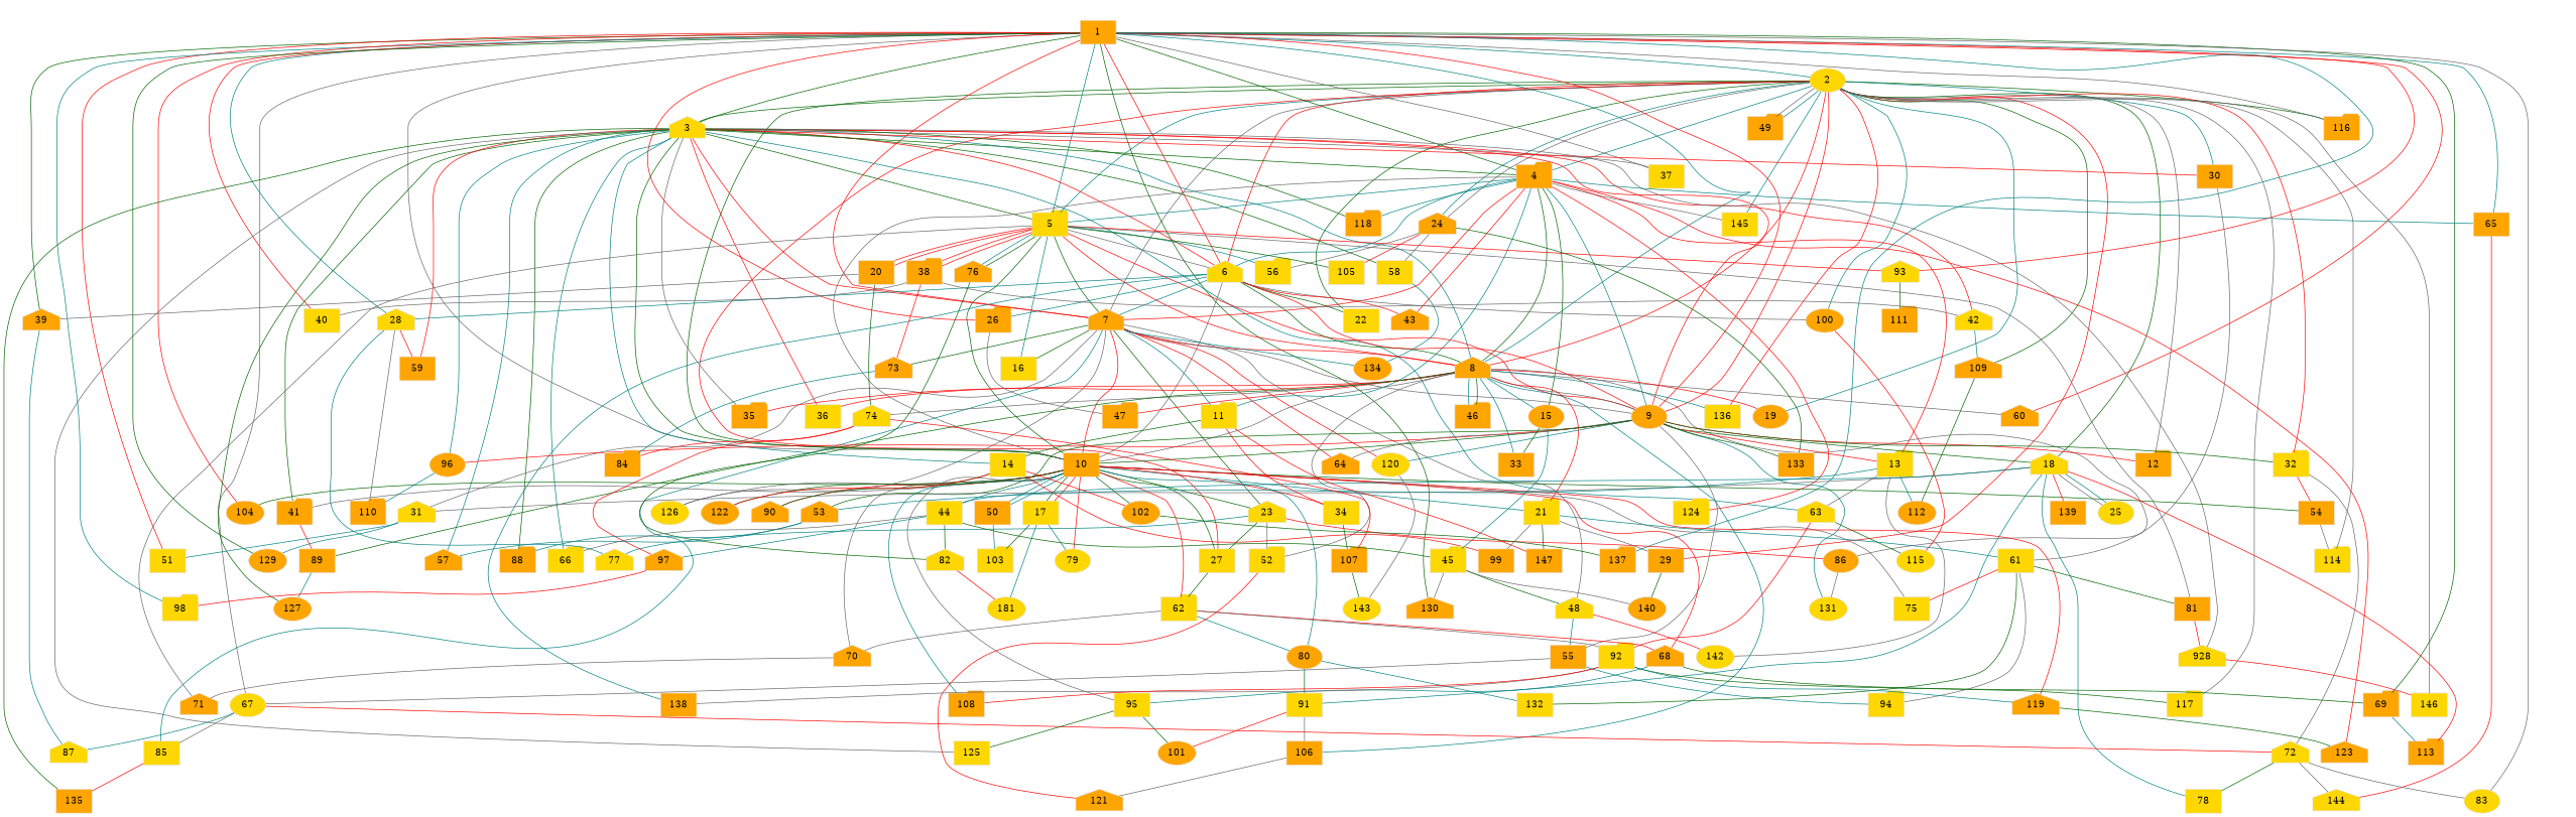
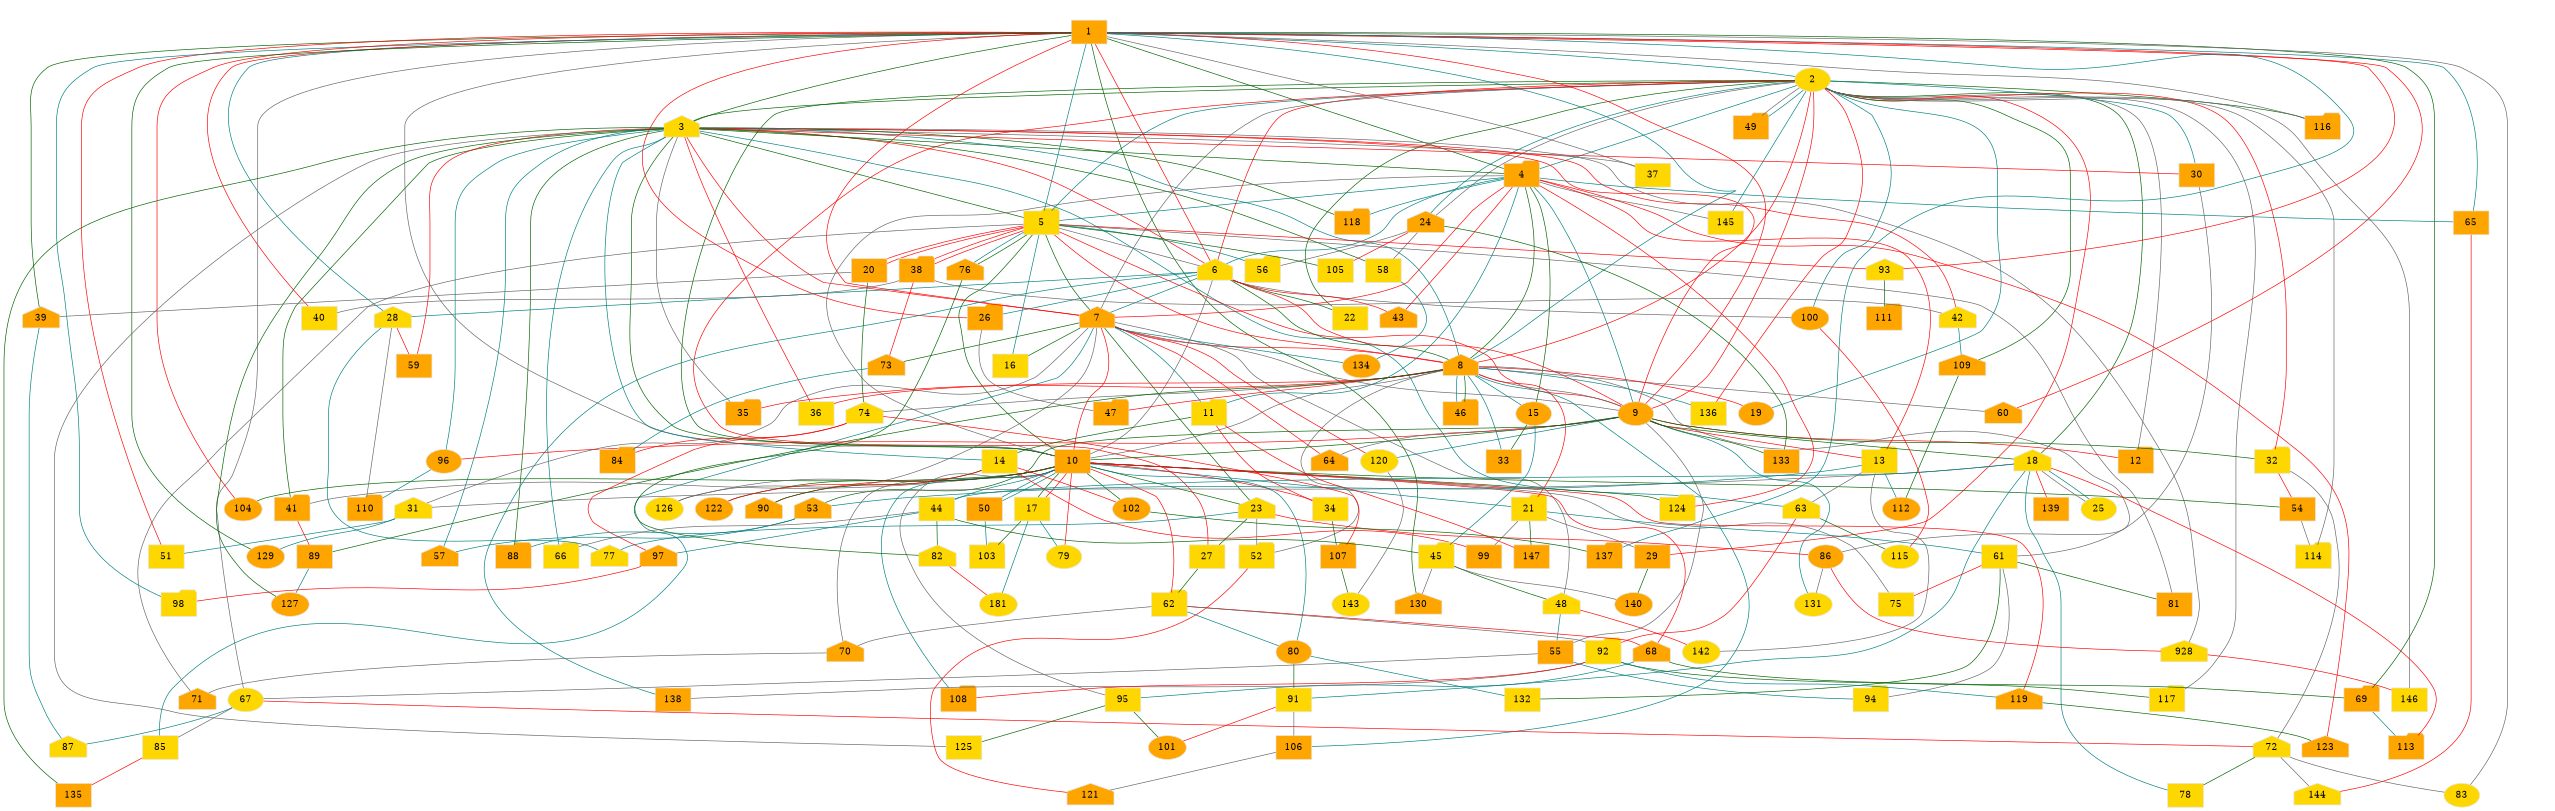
  graph {
    node [color=gray90 fillcolor=orange shape=box style=filled]
    edge [color=red]
    2 [fillcolor=gold shape=ellipse]
    1
    3 [fillcolor=gold shape=house]
    4 [shape=folder]
    5 [fillcolor=gold shape=folder]
    6 [fillcolor=gold shape=house]
    7 [shape=house]
    8 [shape=house]
    9 [shape=ellipse]
    10
    26 [shape=folder]
    28 [fillcolor=gold shape=house]
    37 [fillcolor=gold]
    39 [shape=house]
    40 [fillcolor=gold]
    51 [fillcolor=gold]
    60 [shape=house]
    65
    67 [fillcolor=gold shape=ellipse]
    69 [shape=folder]
    83 [fillcolor=gold shape=ellipse]
    93 [fillcolor=gold shape=house]
    98 [fillcolor=gold shape=folder]
    104 [shape=ellipse]
    116 [shape=folder]
    129 [shape=ellipse]
    130 [shape=house]
    137 [shape=folder]
    12 [shape=folder]
    18 [fillcolor=gold shape=house]
    19 [shape=ellipse]
    22 [fillcolor=gold]
    24 [shape=house]
    27 [fillcolor=gold]
    29
    30
    32 [fillcolor=gold shape=folder]
    49 [shape=folder]
    100 [shape=ellipse]
    109 [shape=house]
    114 [fillcolor=gold shape=folder]
    117 [fillcolor=gold shape=folder]
    136 [fillcolor=gold]
    145 [fillcolor=gold]
    146 [fillcolor=gold]
    14 [fillcolor=gold]
    35 [shape=folder]
    36 [fillcolor=gold]
    41 [shape=folder]
    42 [fillcolor=gold shape=house]
    57 [shape=house]
    58 [fillcolor=gold]
    59
    63 [fillcolor=gold shape=house]
    66 [fillcolor=gold shape=folder]
    88 [shape=folder]
    96 [shape=ellipse]
    118 [shape=folder]
    125 [fillcolor=gold]
    127 [shape=ellipse]
    n61 [fillcolor=gold label=928 shape=house]
    135
    11 [fillcolor=gold shape=folder]
    13 [fillcolor=gold shape=folder]
    15 [shape=ellipse]
    43 [shape=house]
    123 [shape=house]
    124 [fillcolor=gold shape=folder]
    16 [fillcolor=gold]
    20
    38 [shape=folder]
    56 [fillcolor=gold shape=folder]
    71 [shape=house]
    76 [shape=house]
    81
    105 [fillcolor=gold]
    138
    23 [fillcolor=gold shape=house]
    31 [fillcolor=gold shape=house]
    48 [fillcolor=gold shape=house]
    64 [shape=house]
    73 [shape=house]
    85 [fillcolor=gold]
    120 [fillcolor=gold shape=ellipse]
    126 [fillcolor=gold shape=ellipse]
    134 [shape=ellipse]
    21 [fillcolor=gold shape=folder]
    33
    46 [shape=folder]
    47 [shape=folder]
    52 [fillcolor=gold shape=folder]
    74 [fillcolor=gold shape=house]
    86 [shape=ellipse]
    89
    106
    53 [shape=house]
    55
    131 [fillcolor=gold shape=ellipse]
    133
    17 [fillcolor=gold]
    34 [fillcolor=gold]
    44 [fillcolor=gold]
    50
    54
    62 [fillcolor=gold shape=folder]
    68 [shape=house]
    70 [shape=house]
    75 [fillcolor=gold]
    79 [fillcolor=gold shape=ellipse]
    80 [shape=ellipse]
    90 [shape=house]
    95 [fillcolor=gold]
    102 [shape=ellipse]
    108 [shape=folder]
    119 [shape=house]
    122 [shape=ellipse]
    77 [fillcolor=gold shape=house]
    110 [shape=folder]
    87 [fillcolor=gold shape=house]
    144 [fillcolor=gold shape=house]
    72 [fillcolor=gold shape=house]
    113 [shape=folder]
    111 [shape=folder]
    139
    25 [fillcolor=gold shape=ellipse]
    78 [fillcolor=gold]
    91 [fillcolor=gold]
    140 [shape=ellipse]
    61 [fillcolor=gold]
    115 [fillcolor=gold shape=ellipse]
    112 [shape=ellipse]
    99
    92 [fillcolor=gold shape=folder]
    147
    142 [fillcolor=gold shape=ellipse]
    45 [fillcolor=gold shape=folder]
    82 [fillcolor=gold shape=house]
    84 [shape=folder]
    143 [fillcolor=gold shape=ellipse]
    121 [shape=house]
    107 [shape=folder]
    97 [shape=house]
    94 [fillcolor=gold shape=folder]
    103 [fillcolor=gold shape=folder]
    n145 [fillcolor=gold label=181 shape=ellipse]
    132 [fillcolor=gold]
    101 [shape=ellipse]
    2 -- 3 [color=darkgreen]
    2 -- 4 [color=teal]
    2 -- 5 [color=teal]
    2 -- 6
    2 -- 7 [color=gray40]
    2 -- 8
    2 -- 9
    2 -- 10 [color=darkgreen]
    2 -- 116 [color=darkgreen]
    2 -- 12 [color=gray40]
    2 -- 18 [color=darkgreen]
    2 -- 19 [color=teal]
    2 -- 22 [color=darkgreen]
    2 -- 24 [color=teal]
    2 -- 24 [color=gray40]
    2 -- 27
    2 -- 29
    2 -- 30 [color=teal]
    2 -- 32
    2 -- 49 [color=gray40]
    2 -- 49 [color=teal]
    2 -- 100 [color=teal]
    2 -- 109 [color=darkgreen]
    2 -- 114 [color=gray40]
    2 -- 117 [color=gray40]
    2 -- 136
    2 -- 145 [color=teal]
    2 -- 146 [color=gray40]
    1 -- 2 [color=teal]
    1 -- 3 [color=darkgreen]
    1 -- 4 [color=darkgreen]
    1 -- 5 [color=teal]
    1 -- 6
    1 -- 7
    1 -- 8 [color=teal]
    1 -- 9
    1 -- 10 [color=gray40]
    1 -- 26
    1 -- 28 [color=teal]
    1 -- 37 [color=gray40]
    1 -- 39 [color=darkgreen]
    1 -- 40
    1 -- 51
    1 -- 60
    1 -- 65 [color=teal]
    1 -- 67 [color=gray40]
    1 -- 69 [color=darkgreen]
    1 -- 83 [color=gray40]
    1 -- 93
    1 -- 98 [color=teal]
    1 -- 104
    1 -- 116 [color=gray40]
    1 -- 129 [color=darkgreen]
    1 -- 130 [color=darkgreen]
    1 -- 137 [color=teal]
    3 -- 4 [color=darkgreen]
    3 -- 5 [color=darkgreen]
    3 -- 6
    3 -- 7
    3 -- 8 [color=teal]
    3 -- 9
    3 -- 10 [color=darkgreen]
    3 -- 37 [color=gray40]
    3 -- 30
    3 -- 14 [color=teal]
    3 -- 35 [color=gray40]
    3 -- 36
    3 -- 41 [color=darkgreen]
    3 -- 42
    3 -- 57 [color=teal]
    3 -- 58 [color=darkgreen]
    3 -- 59
    3 -- 63 [color=teal]
    3 -- 66 [color=teal]
    3 -- 88 [color=darkgreen]
    3 -- 96 [color=teal]
    3 -- 118 [color=darkgreen]
    3 -- 125 [color=gray40]
    3 -- 127 [color=darkgreen]
    3 -- n61 [color=gray40]
    3 -- 135 [color=darkgreen]
    4 -- 5 [color=teal]
    4 -- 6 [color=teal]
    4 -- 7
    4 -- 8 [color=darkgreen]
    4 -- 9 [color=teal]
    4 -- 10 [color=gray40]
    4 -- 65 [color=teal]
    4 -- 145 [color=gray40]
    4 -- 118 [color=teal]
    4 -- 11 [color=teal]
    4 -- 13
    4 -- 15 [color=darkgreen]
    4 -- 43
    4 -- 123
    4 -- 124
    5 -- 6 [color=gray40]
    5 -- 7 [color=darkgreen]
    5 -- 8
    5 -- 9
    5 -- 10 [color=darkgreen]
    5 -- 93
    5 -- 16 [color=teal]
    5 -- 20
    5 -- 20
    5 -- 38
    5 -- 38
    5 -- 56 [color=teal]
    5 -- 71 [color=gray40]
    5 -- 76 [color=teal]
    5 -- 76 [color=darkgreen]
    5 -- 81 [color=gray40]
    5 -- 105 [color=darkgreen]
    6 -- 7 [color=teal]
    6 -- 8 [color=darkgreen]
    6 -- 9
    6 -- 10 [color=gray40]
    6 -- 26 [color=teal]
    6 -- 28 [color=teal]
    6 -- 22 [color=darkgreen]
    6 -- 100 [color=gray40]
    6 -- 43
    6 -- 138 [color=teal]
    7 -- 8
    7 -- 9 [color=gray40]
    7 -- 10
    7 -- 11 [color=teal]
    7 -- 16 [color=darkgreen]
    7 -- 23 [color=darkgreen]
    7 -- 31 [color=gray40]
    7 -- 48 [color=gray40]
    7 -- 64
    7 -- 73 [color=darkgreen]
    7 -- 85 [color=teal]
    7 -- 120
    7 -- 126 [color=gray40]
    7 -- 134 [color=teal]
    8 -- 9 [color=gray40]
    8 -- 10 [color=gray40]
    8 -- 60 [color=gray40]
    8 -- 19
    8 -- 136 [color=teal]
    8 -- 35
    8 -- 36
    8 -- 15 [color=teal]
    8 -- 21
    8 -- 33 [color=teal]
    8 -- 46 [color=teal]
    8 -- 46 [color=darkgreen]
    8 -- 47
    8 -- 52 [color=gray40]
    8 -- 74 [color=gray40]
    8 -- 86 [color=gray40]
    8 -- 89 [color=darkgreen]
    8 -- 106 [color=teal]
    9 -- 10 [color=darkgreen]
    9 -- 12
    9 -- 18 [color=darkgreen]
    9 -- 32 [color=darkgreen]
    9 -- 96
    9 -- 13
    9 -- 64 [color=gray40]
    9 -- 120 [color=teal]
    9 -- 53 [color=darkgreen]
    9 -- 55 [color=gray40]
    9 -- 131 [color=teal]
    9 -- 133 [color=darkgreen]
    10 -- 104 [color=darkgreen]
    10 -- 41 [color=gray40]
-   10 -- 27 [color=darkgreen]
+   10 -- 124 [color=darkgreen]
    10 -- 23 [color=darkgreen]
    10 -- 126 [color=gray40]
    10 -- 21 [color=teal]
    10 -- 17 [color=darkgreen]
    10 -- 17
    10 -- 34
    10 -- 44 [color=teal]
    10 -- 50 [color=teal]
    10 -- 50 [color=teal]
    10 -- 54 [color=darkgreen]
    10 -- 62
    10 -- 68
    10 -- 70 [color=gray40]
    10 -- 75 [color=gray40]
    10 -- 79
    10 -- 80 [color=teal]
    10 -- 90
    10 -- 95 [color=gray40]
    10 -- 102 [color=darkgreen]
    10 -- 108 [color=teal]
    10 -- 119
    10 -- 122 [color=darkgreen]
    26 -- 47 [color=gray40]
    28 -- 59
    28 -- 77 [color=teal]
    28 -- 110 [color=gray40]
    39 -- 87 [color=teal]
    65 -- 144
    67 -- 85 [color=gray40]
    67 -- 87 [color=teal]
    67 -- 72
    69 -- 113 [color=teal]
    93 -- 111 [color=darkgreen]
    18 -- 31 [color=gray40]
    18 -- 44 [color=teal]
    18 -- 113
    18 -- 139
    18 -- 25 [color=gray40]
    18 -- 25 [color=teal]
    18 -- 78 [color=teal]
    18 -- 91 [color=teal]
    24 -- 58 [color=gray40]
    24 -- 56 [color=gray40]
    24 -- 105
    24 -- 133 [color=darkgreen]
    27 -- 62 [color=darkgreen]
    29 -- 140 [color=darkgreen]
    30 -- 61 [color=gray40]
    32 -- 54
    32 -- 72 [color=gray40]
    100 -- 115
    109 -- 112 [color=darkgreen]
    14 -- 90 [color=darkgreen]
    14 -- 102
    14 -- 122
    14 -- 99
    41 -- 89
    42 -- 109 [color=teal]
    58 -- 134 [color=teal]
    63 -- 115 [color=darkgreen]
    63 -- 92
    96 -- 110 [color=teal]
    n61 -- 146
    11 -- 14 [color=darkgreen]
    11 -- 34
    11 -- 147
    13 -- 63 [color=gray40]
    13 -- 53 [color=teal]
    13 -- 112 [color=teal]
    13 -- 142 [color=gray40]
    15 -- 33 [color=darkgreen]
    15 -- 45 [color=teal]
    20 -- 39 [color=gray40]
    20 -- 74 [color=darkgreen]
    38 -- 40 [color=gray40]
    38 -- 42 [color=gray40]
    38 -- 73
    76 -- 82 [color=darkgreen]
-   81 -- n61
+   86 -- n61
    23 -- 27 [color=darkgreen]
    23 -- 52 [color=gray40]
    23 -- 86
    23 -- 77 [color=teal]
    31 -- 51 [color=teal]
    31 -- 129 [color=teal]
    48 -- 55 [color=teal]
    48 -- 142
    73 -- 84 [color=teal]
    85 -- 135
    120 -- 143 [color=gray40]
    21 -- 29 [color=gray40]
    21 -- 61 [color=teal]
    21 -- 99 [color=gray40]
    21 -- 147 [color=darkgreen]
    52 -- 121
    74 -- 84
    74 -- 107
    74 -- 97
    86 -- 131 [color=gray40]
    89 -- 127 [color=teal]
    106 -- 121 [color=gray40]
    53 -- 57 [color=teal]
    53 -- 88 [color=teal]
    55 -- 67 [color=gray40]
    55 -- 94 [color=teal]
    17 -- 79 [color=teal]
    17 -- 103 [color=darkgreen]
    17 -- n145 [color=teal]
    34 -- 107 [color=darkgreen]
    44 -- 66 [color=gray40]
    44 -- 45 [color=darkgreen]
    44 -- 82 [color=darkgreen]
    44 -- 97 [color=teal]
    50 -- 103 [color=teal]
    54 -- 114 [color=gray40]
    62 -- 68
    62 -- 70 [color=gray40]
    62 -- 80 [color=teal]
    62 -- 92 [color=gray40]
    68 -- 69 [color=darkgreen]
    68 -- 95 [color=teal]
    70 -- 71 [color=gray40]
    80 -- 91 [color=darkgreen]
    80 -- 132 [color=teal]
    95 -- 125 [color=darkgreen]
    95 -- 101 [color=darkgreen]
    102 -- 137 [color=darkgreen]
    119 -- 123 [color=darkgreen]
    72 -- 83 [color=gray40]
    72 -- 144 [color=gray40]
    72 -- 78 [color=darkgreen]
    91 -- 106 [color=gray40]
    91 -- 101
    61 -- 81 [color=darkgreen]
    61 -- 75
    61 -- 94 [color=gray40]
    61 -- 132 [color=darkgreen]
    92 -- 117 [color=darkgreen]
    92 -- 138 [color=gray40]
    92 -- 108
    92 -- 119 [color=teal]
    45 -- 130 [color=gray40]
    45 -- 48 [color=darkgreen]
    45 -- 140 [color=gray40]
    82 -- n145
    107 -- 143 [color=darkgreen]
    97 -- 98
  }
